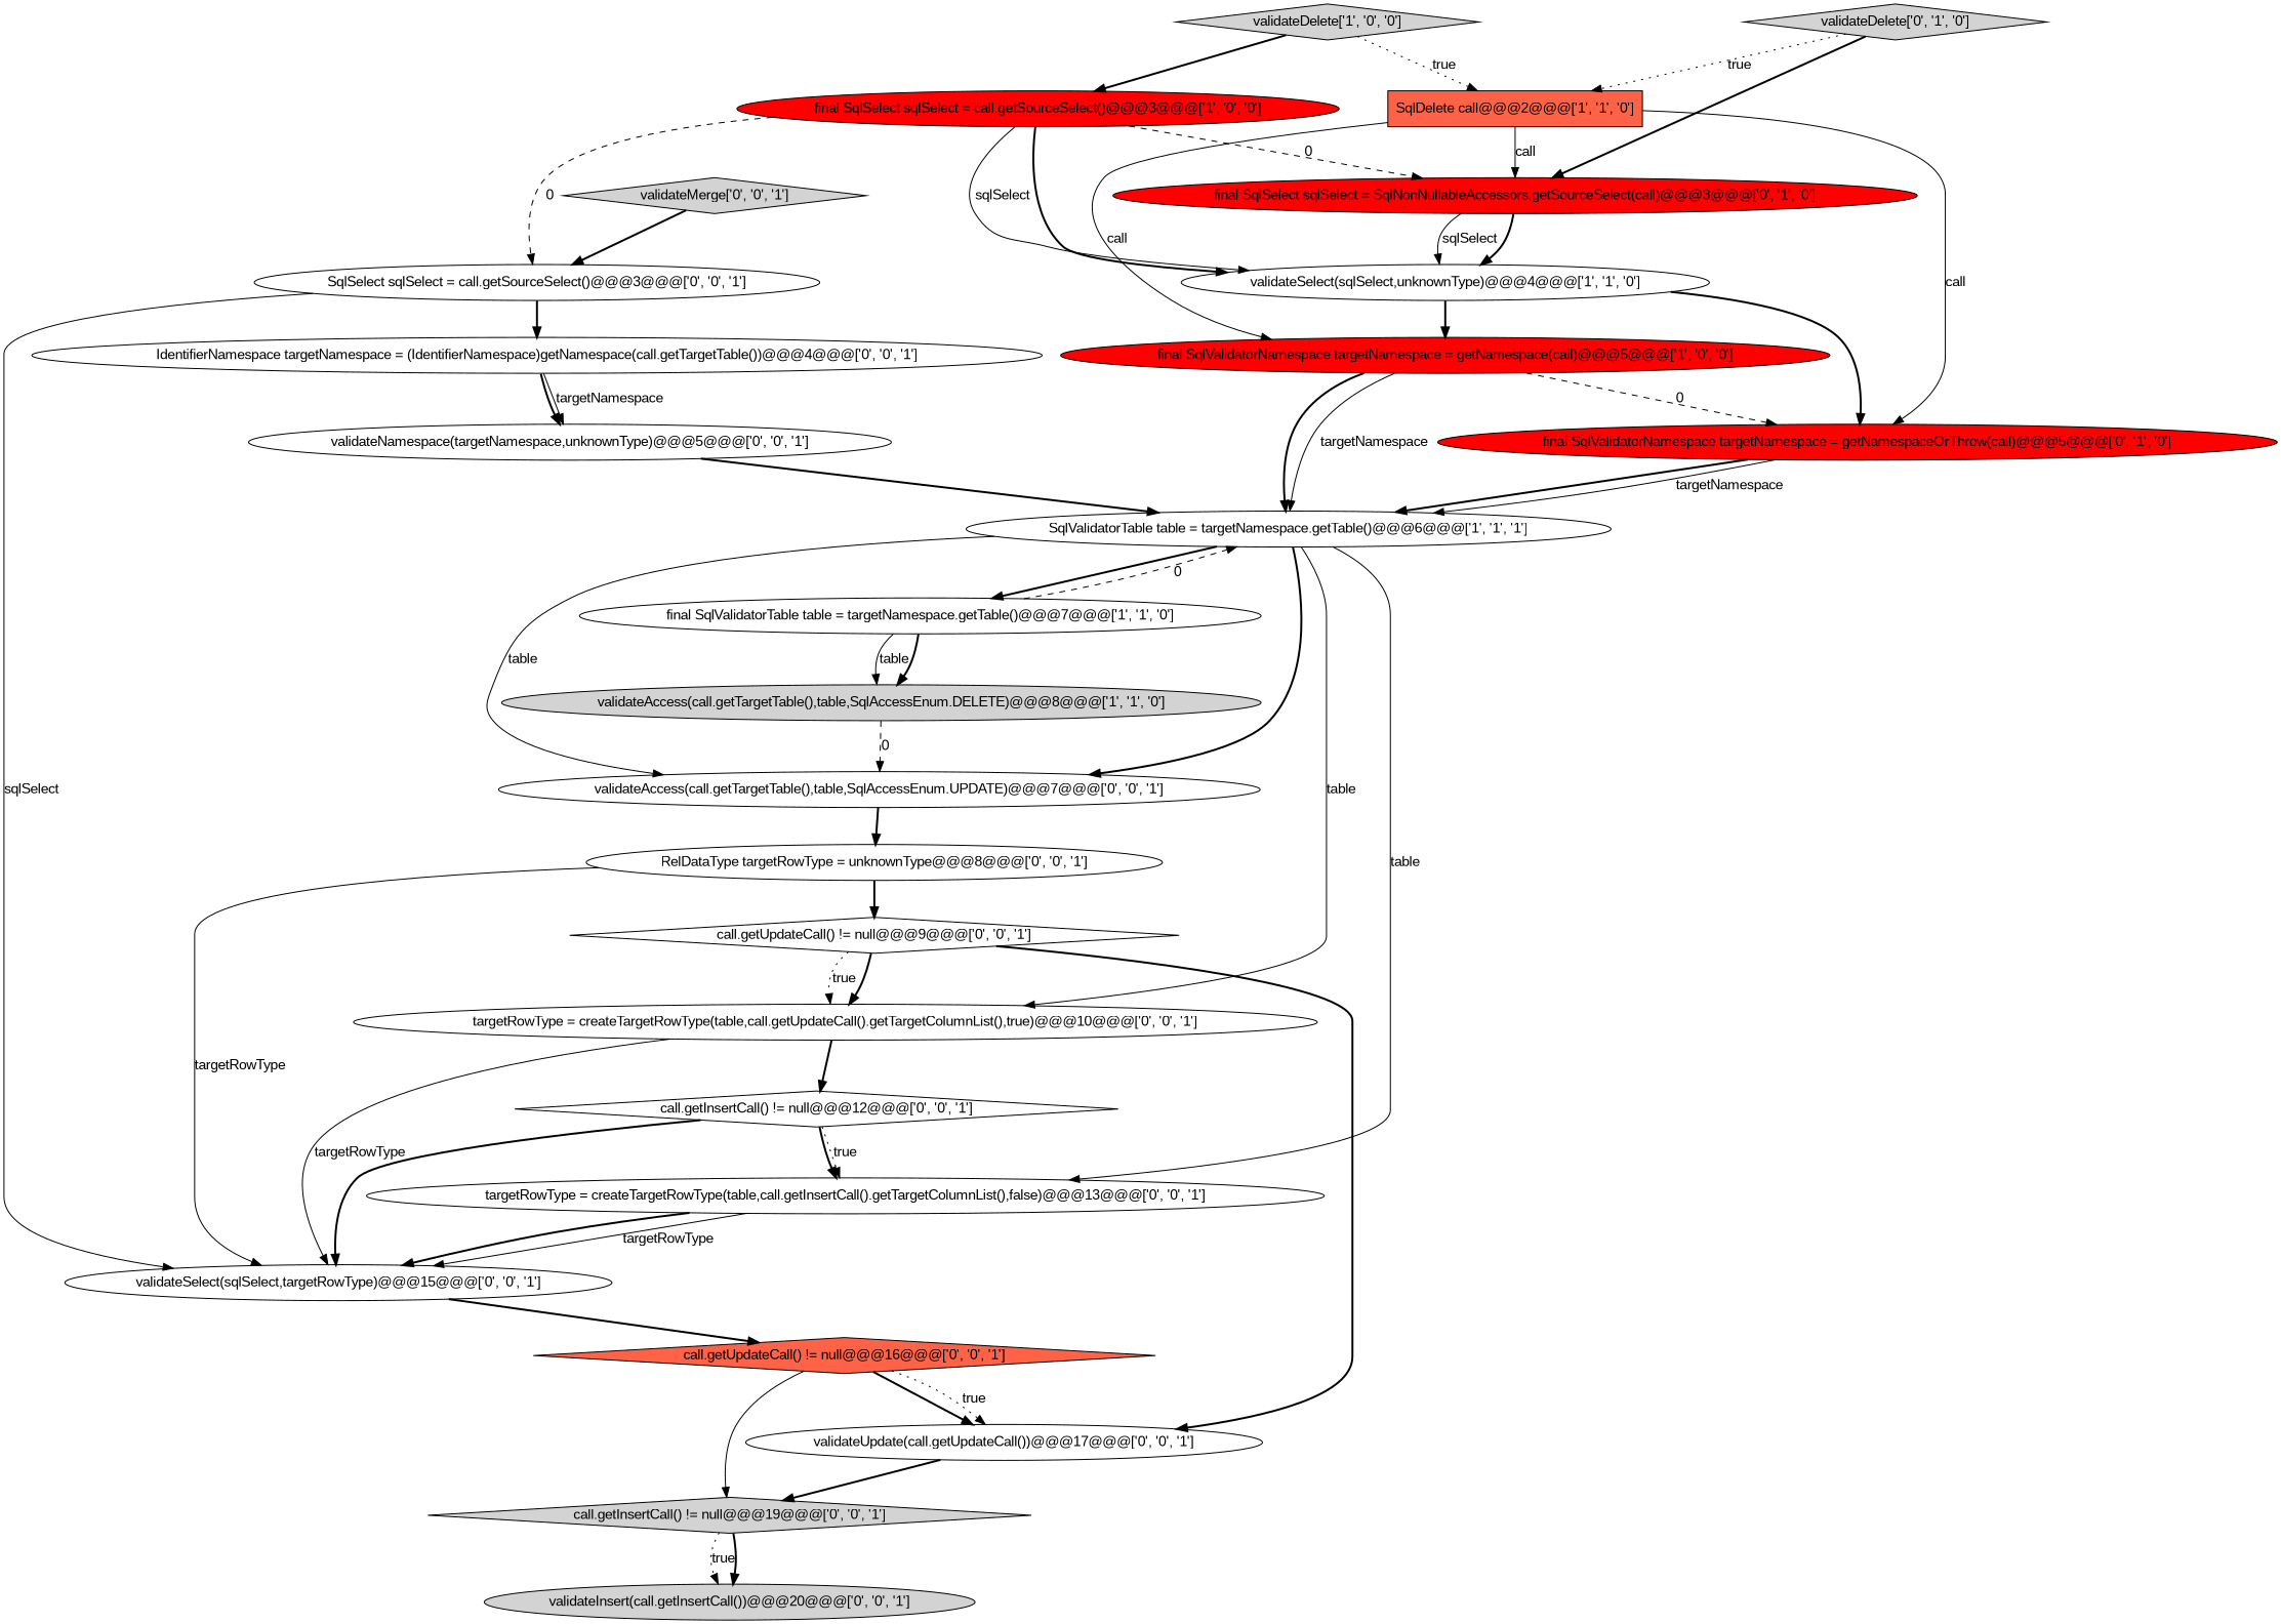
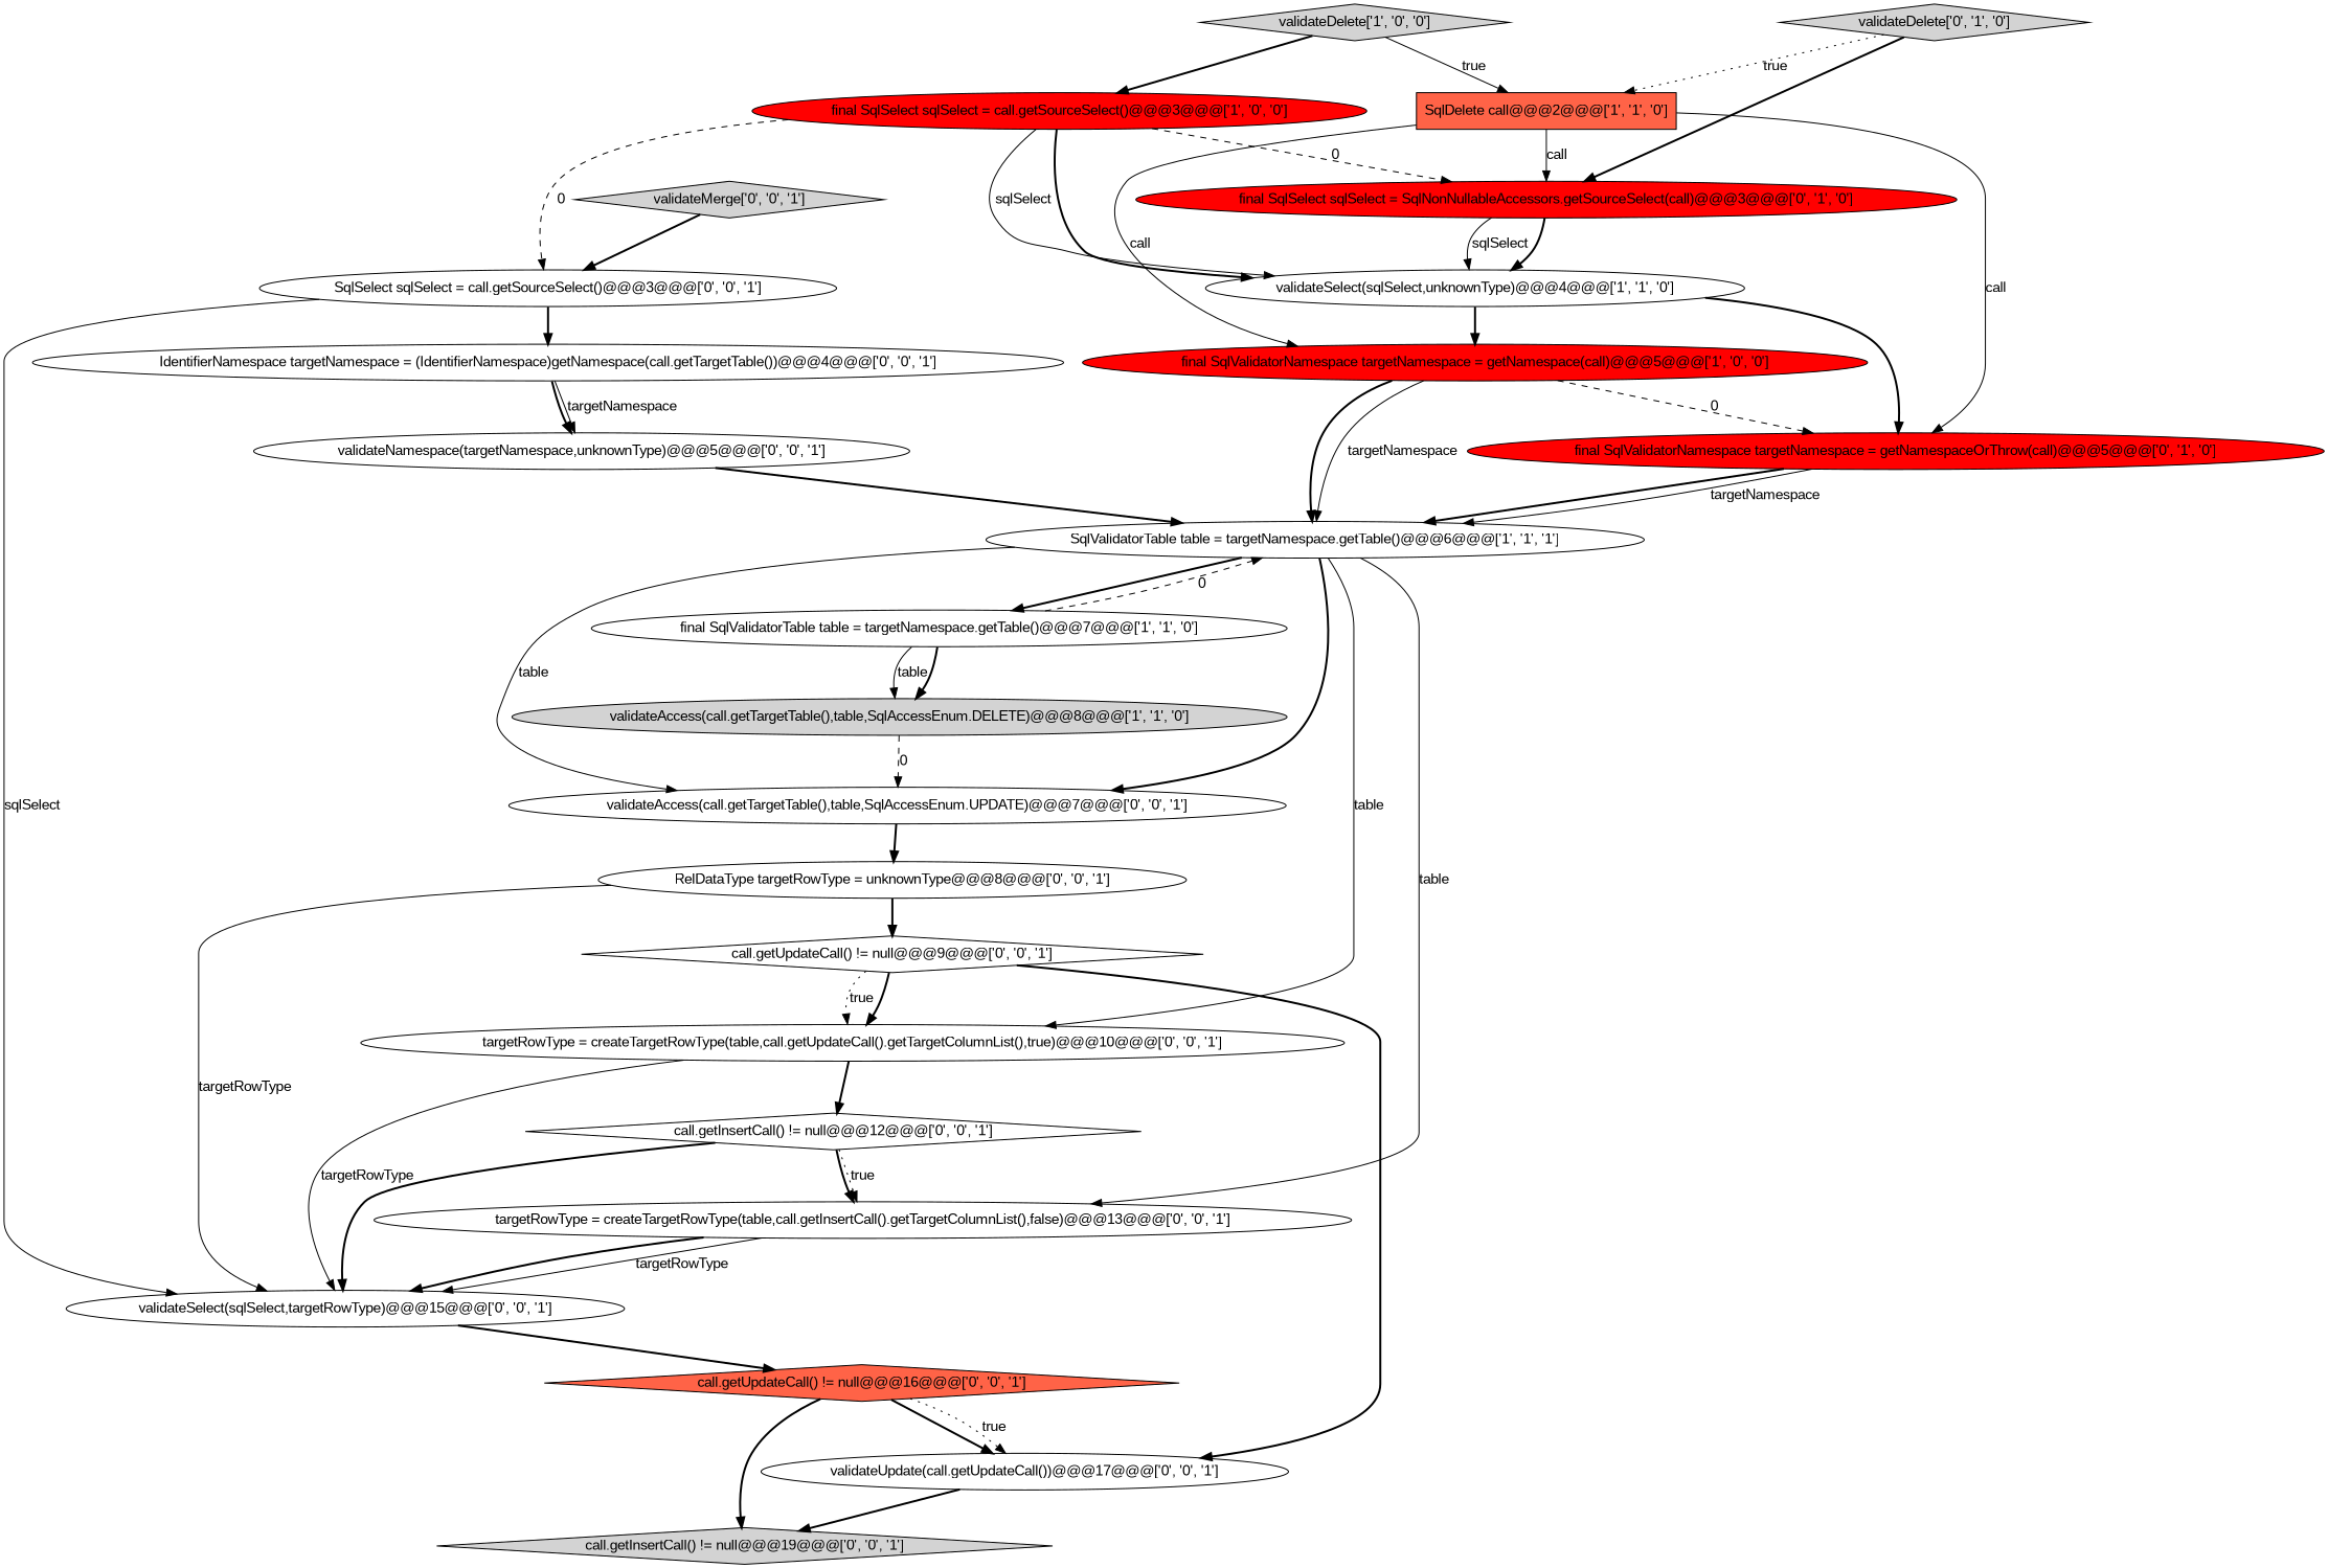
  digraph {
    fontname="Liberation Sans"
    node [fillcolor=white fontname="Liberation Sans" shape=ellipse style=filled]
    edge [fontname="Liberation Sans" style=bold]
    n1 [label="RelDataType targetRowType = unknownType@@@8@@@['0', '0', '1']"]
    n2 [label="validateSelect(sqlSelect,targetRowType)@@@15@@@['0', '0', '1']"]
    n3 [label="call.getUpdateCall() != null@@@9@@@['0', '0', '1']" shape=diamond]
    n4 [fillcolor=tomato label="call.getUpdateCall() != null@@@16@@@['0', '0', '1']" shape=diamond]
    n5 [label="targetRowType = createTargetRowType(table,call.getUpdateCall().getTargetColumnList(),true)@@@10@@@['0', '0', '1']"]
    n6 [label="validateUpdate(call.getUpdateCall())@@@17@@@['0', '0', '1']"]
    n7 [fillcolor=tomato label="SqlDelete call@@@2@@@['1', '1', '0']" shape=box]
    n8 [fillcolor=red label="final SqlSelect sqlSelect = SqlNonNullableAccessors.getSourceSelect(call)@@@3@@@['0', '1', '0']"]
    n9 [fillcolor=red label="final SqlValidatorNamespace targetNamespace = getNamespace(call)@@@5@@@['1', '0', '0']"]
    n10 [fillcolor=red label="final SqlValidatorNamespace targetNamespace = getNamespaceOrThrow(call)@@@5@@@['0', '1', '0']"]
    n11 [label="validateSelect(sqlSelect,unknownType)@@@4@@@['1', '1', '0']"]
    n12 [label="SqlValidatorTable table = targetNamespace.getTable()@@@6@@@['1', '1', '1']"]
    n13 [label="final SqlValidatorTable table = targetNamespace.getTable()@@@7@@@['1', '1', '0']"]
    n14 [fillcolor=lightgray label="validateAccess(call.getTargetTable(),table,SqlAccessEnum.DELETE)@@@8@@@['1', '1', '0']"]
    n15 [label="validateAccess(call.getTargetTable(),table,SqlAccessEnum.UPDATE)@@@7@@@['0', '0', '1']"]
    n16 [label="targetRowType = createTargetRowType(table,call.getInsertCall().getTargetColumnList(),false)@@@13@@@['0', '0', '1']"]
    n17 [label="validateNamespace(targetNamespace,unknownType)@@@5@@@['0', '0', '1']"]
    n18 [label="call.getInsertCall() != null@@@12@@@['0', '0', '1']" shape=diamond]
    n19 [fillcolor=lightgray label="call.getInsertCall() != null@@@19@@@['0', '0', '1']" shape=diamond]
-   n20 [fillcolor=lightgray label="validateInsert(call.getInsertCall())@@@20@@@['0', '0', '1']"]
    n21 [fillcolor=lightgray label="validateDelete['0', '1', '0']" shape=diamond]
    n22 [fillcolor=red label="final SqlSelect sqlSelect = call.getSourceSelect()@@@3@@@['1', '0', '0']"]
    n23 [label="SqlSelect sqlSelect = call.getSourceSelect()@@@3@@@['0', '0', '1']"]
    n24 [label="IdentifierNamespace targetNamespace = (IdentifierNamespace)getNamespace(call.getTargetTable())@@@4@@@['0', '0', '1']"]
    n25 [fillcolor=lightgray label="validateDelete['1', '0', '0']" shape=diamond]
    n26 [fillcolor=lightgray label="validateMerge['0', '0', '1']" shape=diamond]
    n1 -> n2 [label=targetRowType style=solid]
    n1 -> n3
    n2 -> n4
    n3 -> n5
    n3 -> n5 [label=true style=dotted]
    n3 -> n6
    n4 -> n6
    n4 -> n6 [label=true style=dotted]
-   n4 -> n19 [style=solid]
+   n4 -> n19
    n5 -> n2 [label=targetRowType style=solid]
    n5 -> n18
    n6 -> n19
    n7 -> n8 [label=call style=solid]
    n7 -> n9 [label=call style=solid]
    n7 -> n10 [label=call style=solid]
    n8 -> n11
    n8 -> n11 [label=sqlSelect style=solid]
    n9 -> n10 [label=0 style=dashed]
    n9 -> n12 [label=targetNamespace style=solid]
    n9 -> n12
    n10 -> n12
    n10 -> n12 [label=targetNamespace style=solid]
    n11 -> n9
    n11 -> n10
    n12 -> n5 [label=table style=solid]
    n12 -> n13
    n12 -> n15
    n12 -> n15 [label=table style=solid]
    n12 -> n16 [label=table style=solid]
    n13 -> n12 [label=0 style=dashed]
    n13 -> n14 [label=table style=solid]
    n13 -> n14
    n14 -> n15 [label=0 style=dashed]
    n15 -> n1
    n16 -> n2 [label=targetRowType style=solid]
    n16 -> n2
    n17 -> n12
    n18 -> n2
    n18 -> n16
    n18 -> n16 [label=true style=dotted]
-   n19 -> n20 [label=true style=dotted]
-   n19 -> n20
    n21 -> n7 [label=true style=dotted]
    n21 -> n8
    n22 -> n8 [label=0 style=dashed]
    n22 -> n11
    n22 -> n11 [label=sqlSelect style=solid]
    n22 -> n23 [label=0 style=dashed]
    n23 -> n2 [label=sqlSelect style=solid]
    n23 -> n24
    n24 -> n17 [label=targetNamespace style=solid]
    n24 -> n17
-   n25 -> n7 [label=true style=dotted]
+   n25 -> n7 [label=true style=solid]
    n25 -> n22
    n26 -> n23
  }
